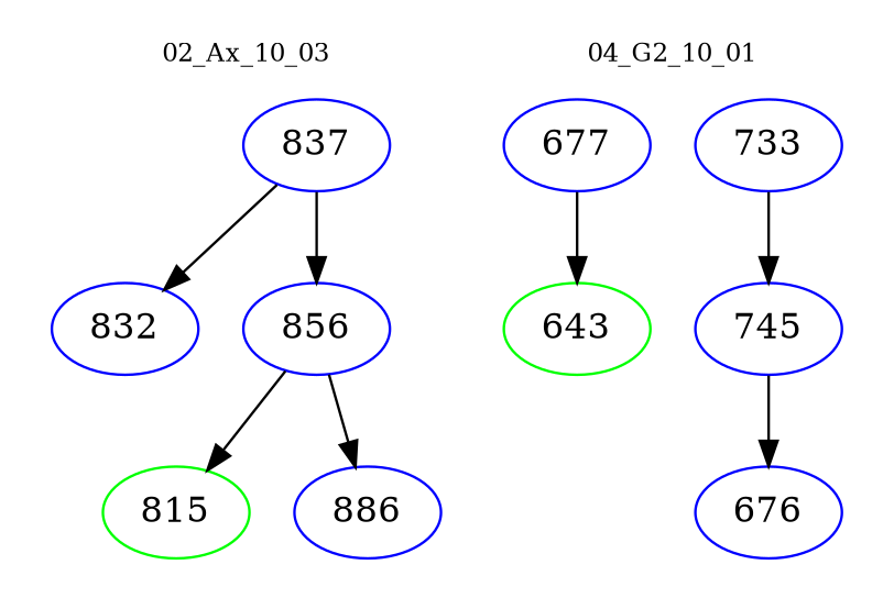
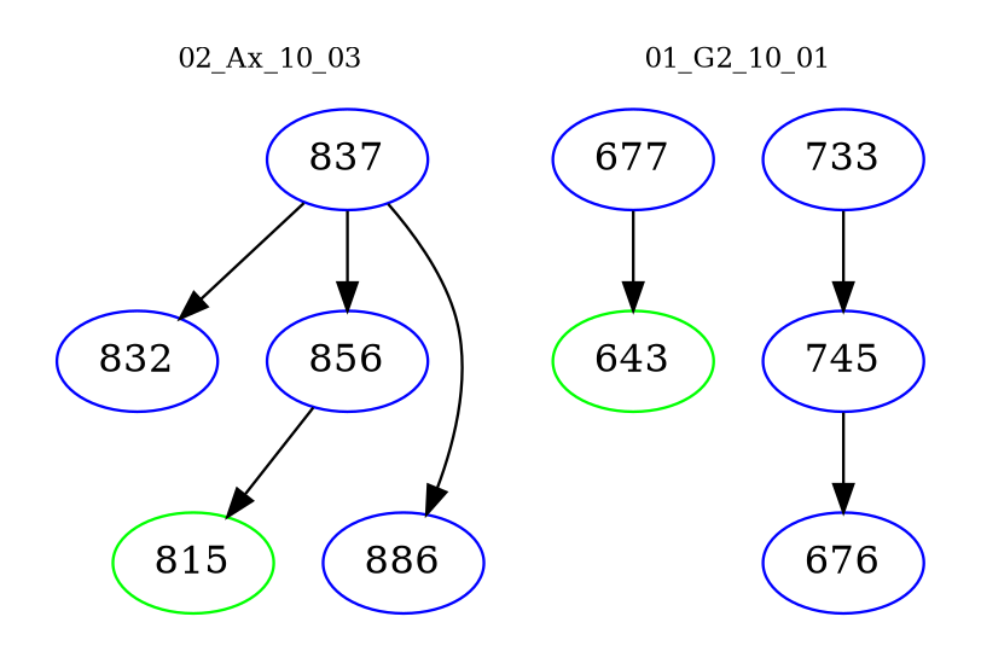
  digraph {
    node [color=blue]
    edge [color=black]
    n1 [label=837]
    n2 [label=832]
    n3 [label=856]
    n4 [color=green label=815]
    n5 [label=886]
    n6 [label=733]
    n7 [label=677]
    n8 [label=745]
    n9 [color=green label=643]
    n10 [label=676]
    subgraph cluster_1 {
      color=white
      fontsize=10
      label="02_Ax_10_03"
      n1
      n2
      n3
      n4
      n5
    }
    subgraph cluster_2 {
      color=white
      fontsize=10
-     label="04_G2_10_01"
+     label="01_G2_10_01"
      n6
      n7
      n8
      n9
      n10
    }
    n1 -> n2
    n1 -> n3
    n3 -> n4
-   n3 -> n5
+   n1 -> n5
    n6 -> n8
    n7 -> n9
    n8 -> n10
  }
